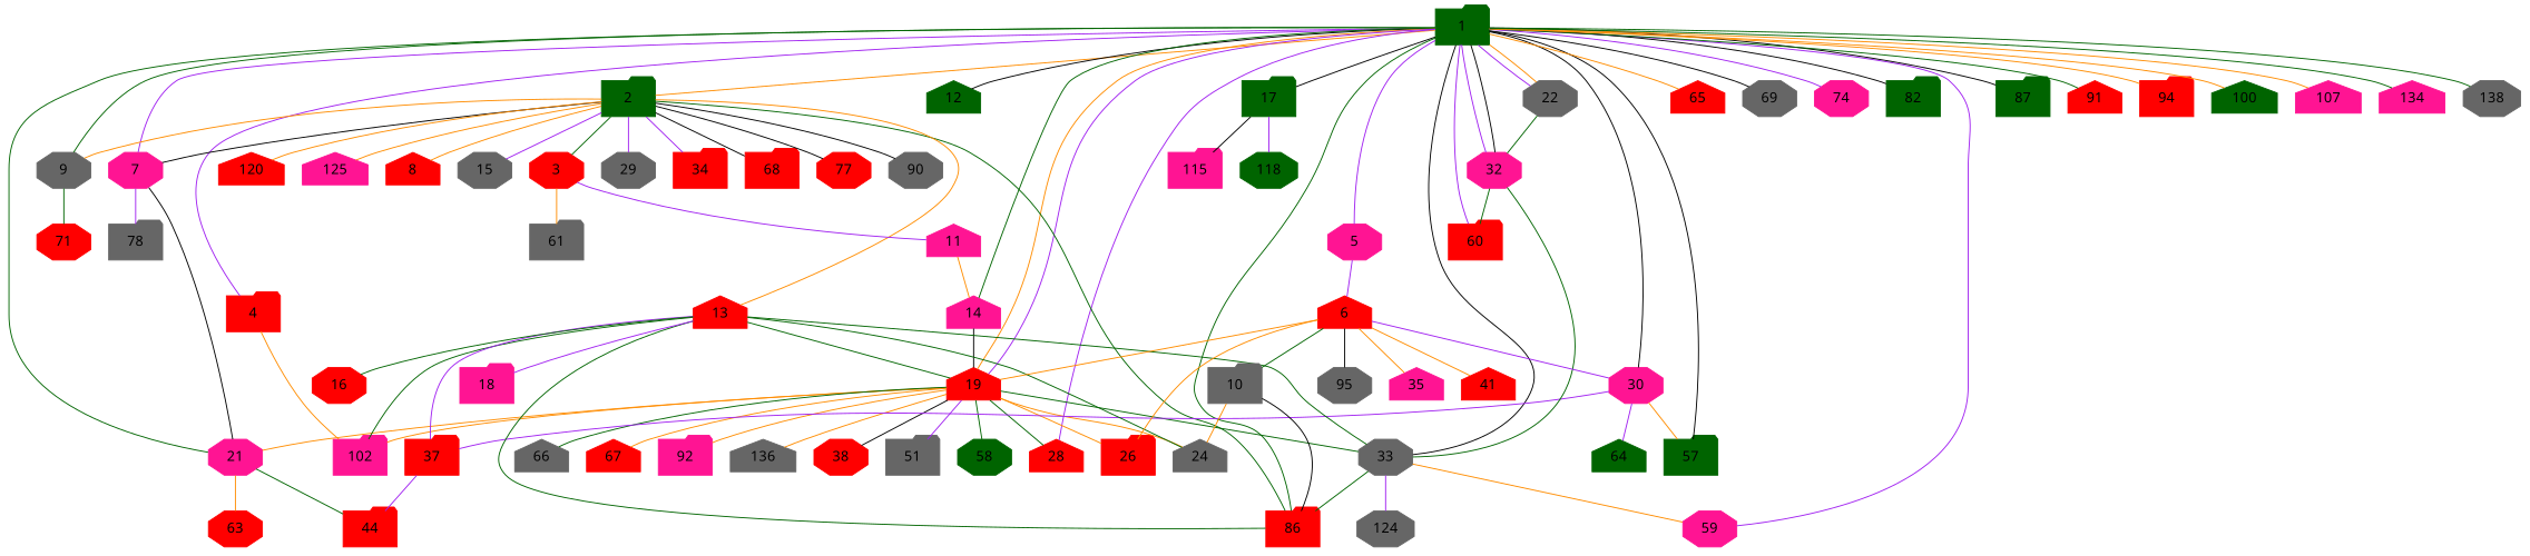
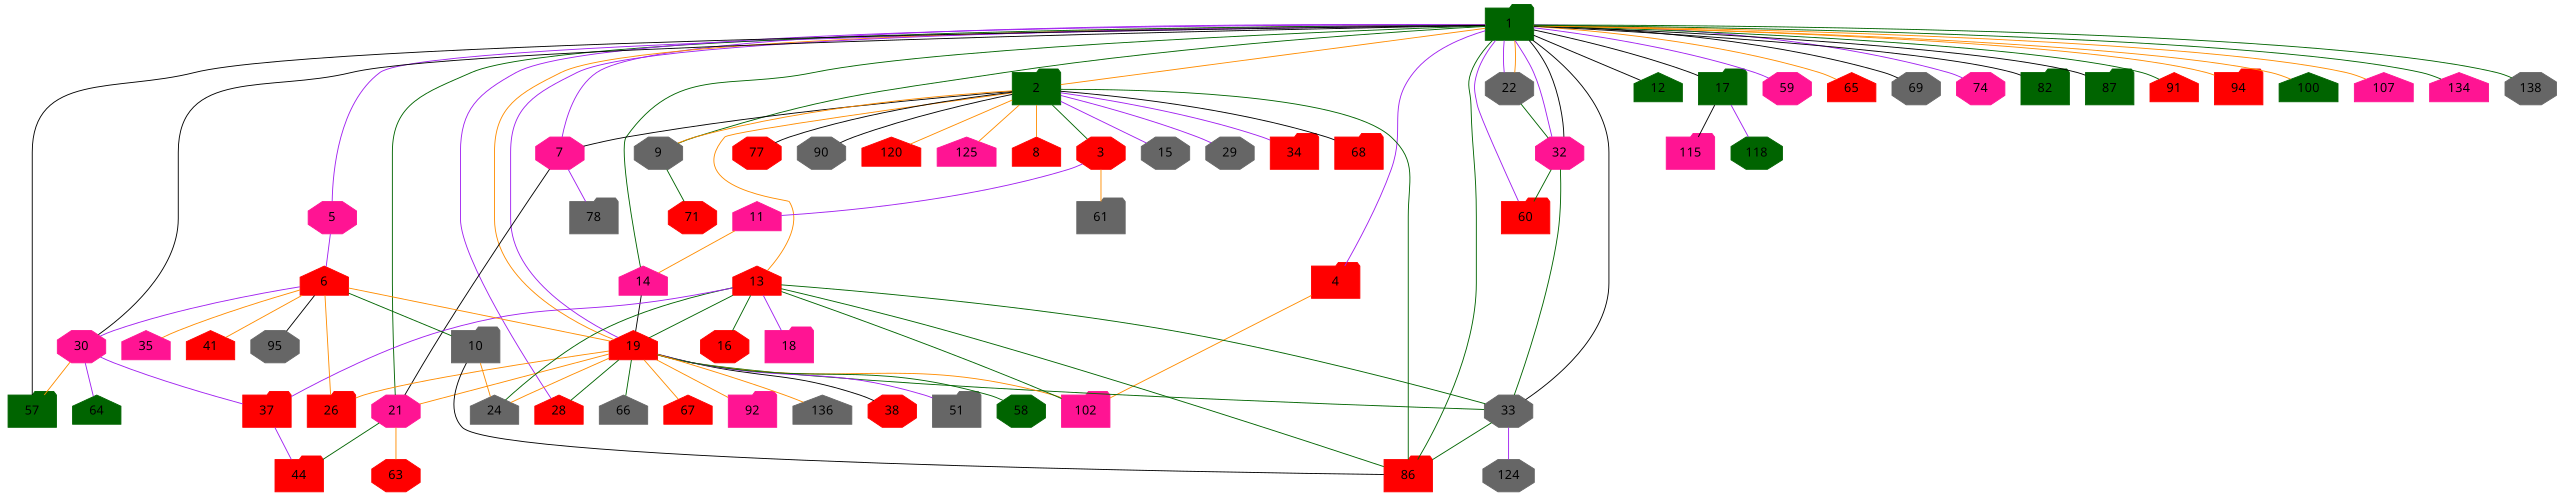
  graph {
    fontname="Noto Sans"
    node [color=red fontname="Noto Sans" shape=octagon style=filled]
    edge [color=darkorange fontname="Noto Sans"]
    1 [color=darkgreen shape=folder]
    2 [color=darkgreen shape=folder]
    4 [shape=folder super="+132"]
    5 [color=deeppink]
    7 [color=deeppink]
    9 [color=gray40]
    12 [color=darkgreen shape=house super="+39"]
    14 [color=deeppink shape=house super="+27+117+25"]
    17 [color=darkgreen shape=folder super="+42+83"]
    19 [shape=house super="+76+20+23"]
    21 [color=deeppink super="+110+116+109+52"]
    22 [color=gray40]
    28 [shape=house]
    30 [color=deeppink super="+99+139+93+31+50"]
    32 [color=deeppink super="+96"]
    33 [color=gray40 super="+36+79"]
    57 [color=darkgreen shape=folder super="+88+112"]
    59 [color=deeppink]
    60 [shape=folder]
    65 [shape=house]
    69 [color=gray40]
    74 [color=deeppink]
    82 [color=darkgreen shape=folder]
    86 [shape=folder super="+130+121+126"]
    87 [color=darkgreen shape=folder]
    91 [shape=house]
    94 [shape=folder]
    100 [color=darkgreen shape=house]
    107 [color=deeppink shape=house super="+114"]
    134 [color=deeppink shape=house]
    138 [color=gray40]
    3
    8 [shape=house]
    13 [shape=house super="+70+113+122+97+108+49+55"]
    15 [color=gray40]
    29 [color=gray40]
    34 [shape=folder]
    68 [shape=folder super="+89"]
    77
    90 [color=gray40]
    120 [shape=house]
    125 [color=deeppink shape=house super="+131"]
    102 [color=deeppink shape=folder super="+106"]
    6 [shape=house]
    78 [color=gray40 shape=folder]
    71
    115 [color=deeppink shape=folder]
    118 [color=darkgreen]
    26 [shape=folder super="+135+53"]
    24 [color=gray40 shape=house super="+137"]
    38
    51 [color=gray40 shape=folder]
    58 [color=darkgreen]
    66 [color=gray40 shape=house super="+84"]
    67 [shape=house]
    92 [color=deeppink shape=folder]
    136 [color=gray40 shape=house]
    44 [shape=folder]
    63
    37 [shape=folder]
    64 [color=darkgreen shape=house]
    124 [color=gray40]
    11 [color=deeppink shape=house]
    61 [color=gray40 shape=folder]
    16
    18 [color=deeppink shape=folder]
    10 [color=gray40 shape=folder]
    35 [color=deeppink shape=house super="+104"]
    41 [shape=house]
    95 [color=gray40]
    1 -- 2
    1 -- 4 [color=purple]
    1 -- 5 [color=purple]
    1 -- 7 [color=purple]
    1 -- 9 [color=darkgreen]
    1 -- 12 [color=black]
    1 -- 14 [color=darkgreen]
    1 -- 17 [color=black]
    1 -- 19 [weight=4]
    1 -- 19 [color=purple]
    1 -- 21 [color=darkgreen]
    1 -- 22 [color=purple]
    1 -- 22
    1 -- 28 [color=purple]
    1 -- 30 [color=black]
    1 -- 32 [color=purple]
    1 -- 32 [color=black]
    1 -- 33 [color=black]
    1 -- 57 [color=black]
    1 -- 59 [color=purple]
    1 -- 60 [color=purple]
    1 -- 65
    1 -- 69 [color=black]
    1 -- 74 [color=purple]
    1 -- 82 [color=black]
    1 -- 86 [color=darkgreen]
    1 -- 87 [color=black]
    1 -- 91 [color=darkgreen]
    1 -- 94
    1 -- 100
    1 -- 107
    1 -- 134 [color=darkgreen]
    1 -- 138 [color=darkgreen]
    2 -- 7 [color=black]
    2 -- 9
    2 -- 86 [color=darkgreen]
    2 -- 3 [color=darkgreen]
    2 -- 8
    2 -- 13
    2 -- 15 [color=purple]
    2 -- 29 [color=purple]
    2 -- 34 [color=purple]
    2 -- 68 [color=black]
    2 -- 77 [color=black]
    2 -- 90 [color=black]
    2 -- 120
    2 -- 125
    4 -- 102
    5 -- 6 [color=purple]
    7 -- 21 [color=black]
    7 -- 78 [color=purple]
    9 -- 71 [color=darkgreen]
    14 -- 19 [color=black]
    17 -- 115 [color=black]
    17 -- 118 [color=purple]
    19 -- 21
    19 -- 28 [color=darkgreen]
    19 -- 33 [color=darkgreen weight=3]
    19 -- 102
    19 -- 26
    19 -- 24
    19 -- 38 [color=black]
    19 -- 51 [color=purple]
    19 -- 58 [color=darkgreen]
    19 -- 66 [color=darkgreen weight=2]
    19 -- 67
    19 -- 92
    19 -- 136
    21 -- 44 [color=darkgreen]
    21 -- 63
    22 -- 32 [color=darkgreen]
    30 -- 57
    30 -- 37 [color=purple]
    30 -- 64 [color=purple]
    32 -- 33 [color=darkgreen]
    32 -- 60 [color=darkgreen]
-   33 -- 59
    33 -- 86 [color=darkgreen]
    33 -- 124 [color=purple]
    3 -- 11 [color=purple]
    3 -- 61
    13 -- 19 [color=darkgreen weight=2]
    13 -- 33 [color=darkgreen]
    13 -- 86 [color=darkgreen]
    13 -- 102 [color=darkgreen]
    13 -- 24 [color=darkgreen]
    13 -- 37 [color=purple]
    13 -- 16 [color=darkgreen]
    13 -- 18 [color=purple]
    6 -- 19 [weight=2]
    6 -- 30 [color=purple]
    6 -- 26
    6 -- 10 [color=darkgreen]
    6 -- 35
    6 -- 41
    6 -- 95 [color=black]
    37 -- 44 [color=purple]
    11 -- 14
    10 -- 86 [color=black]
    10 -- 24
  }
